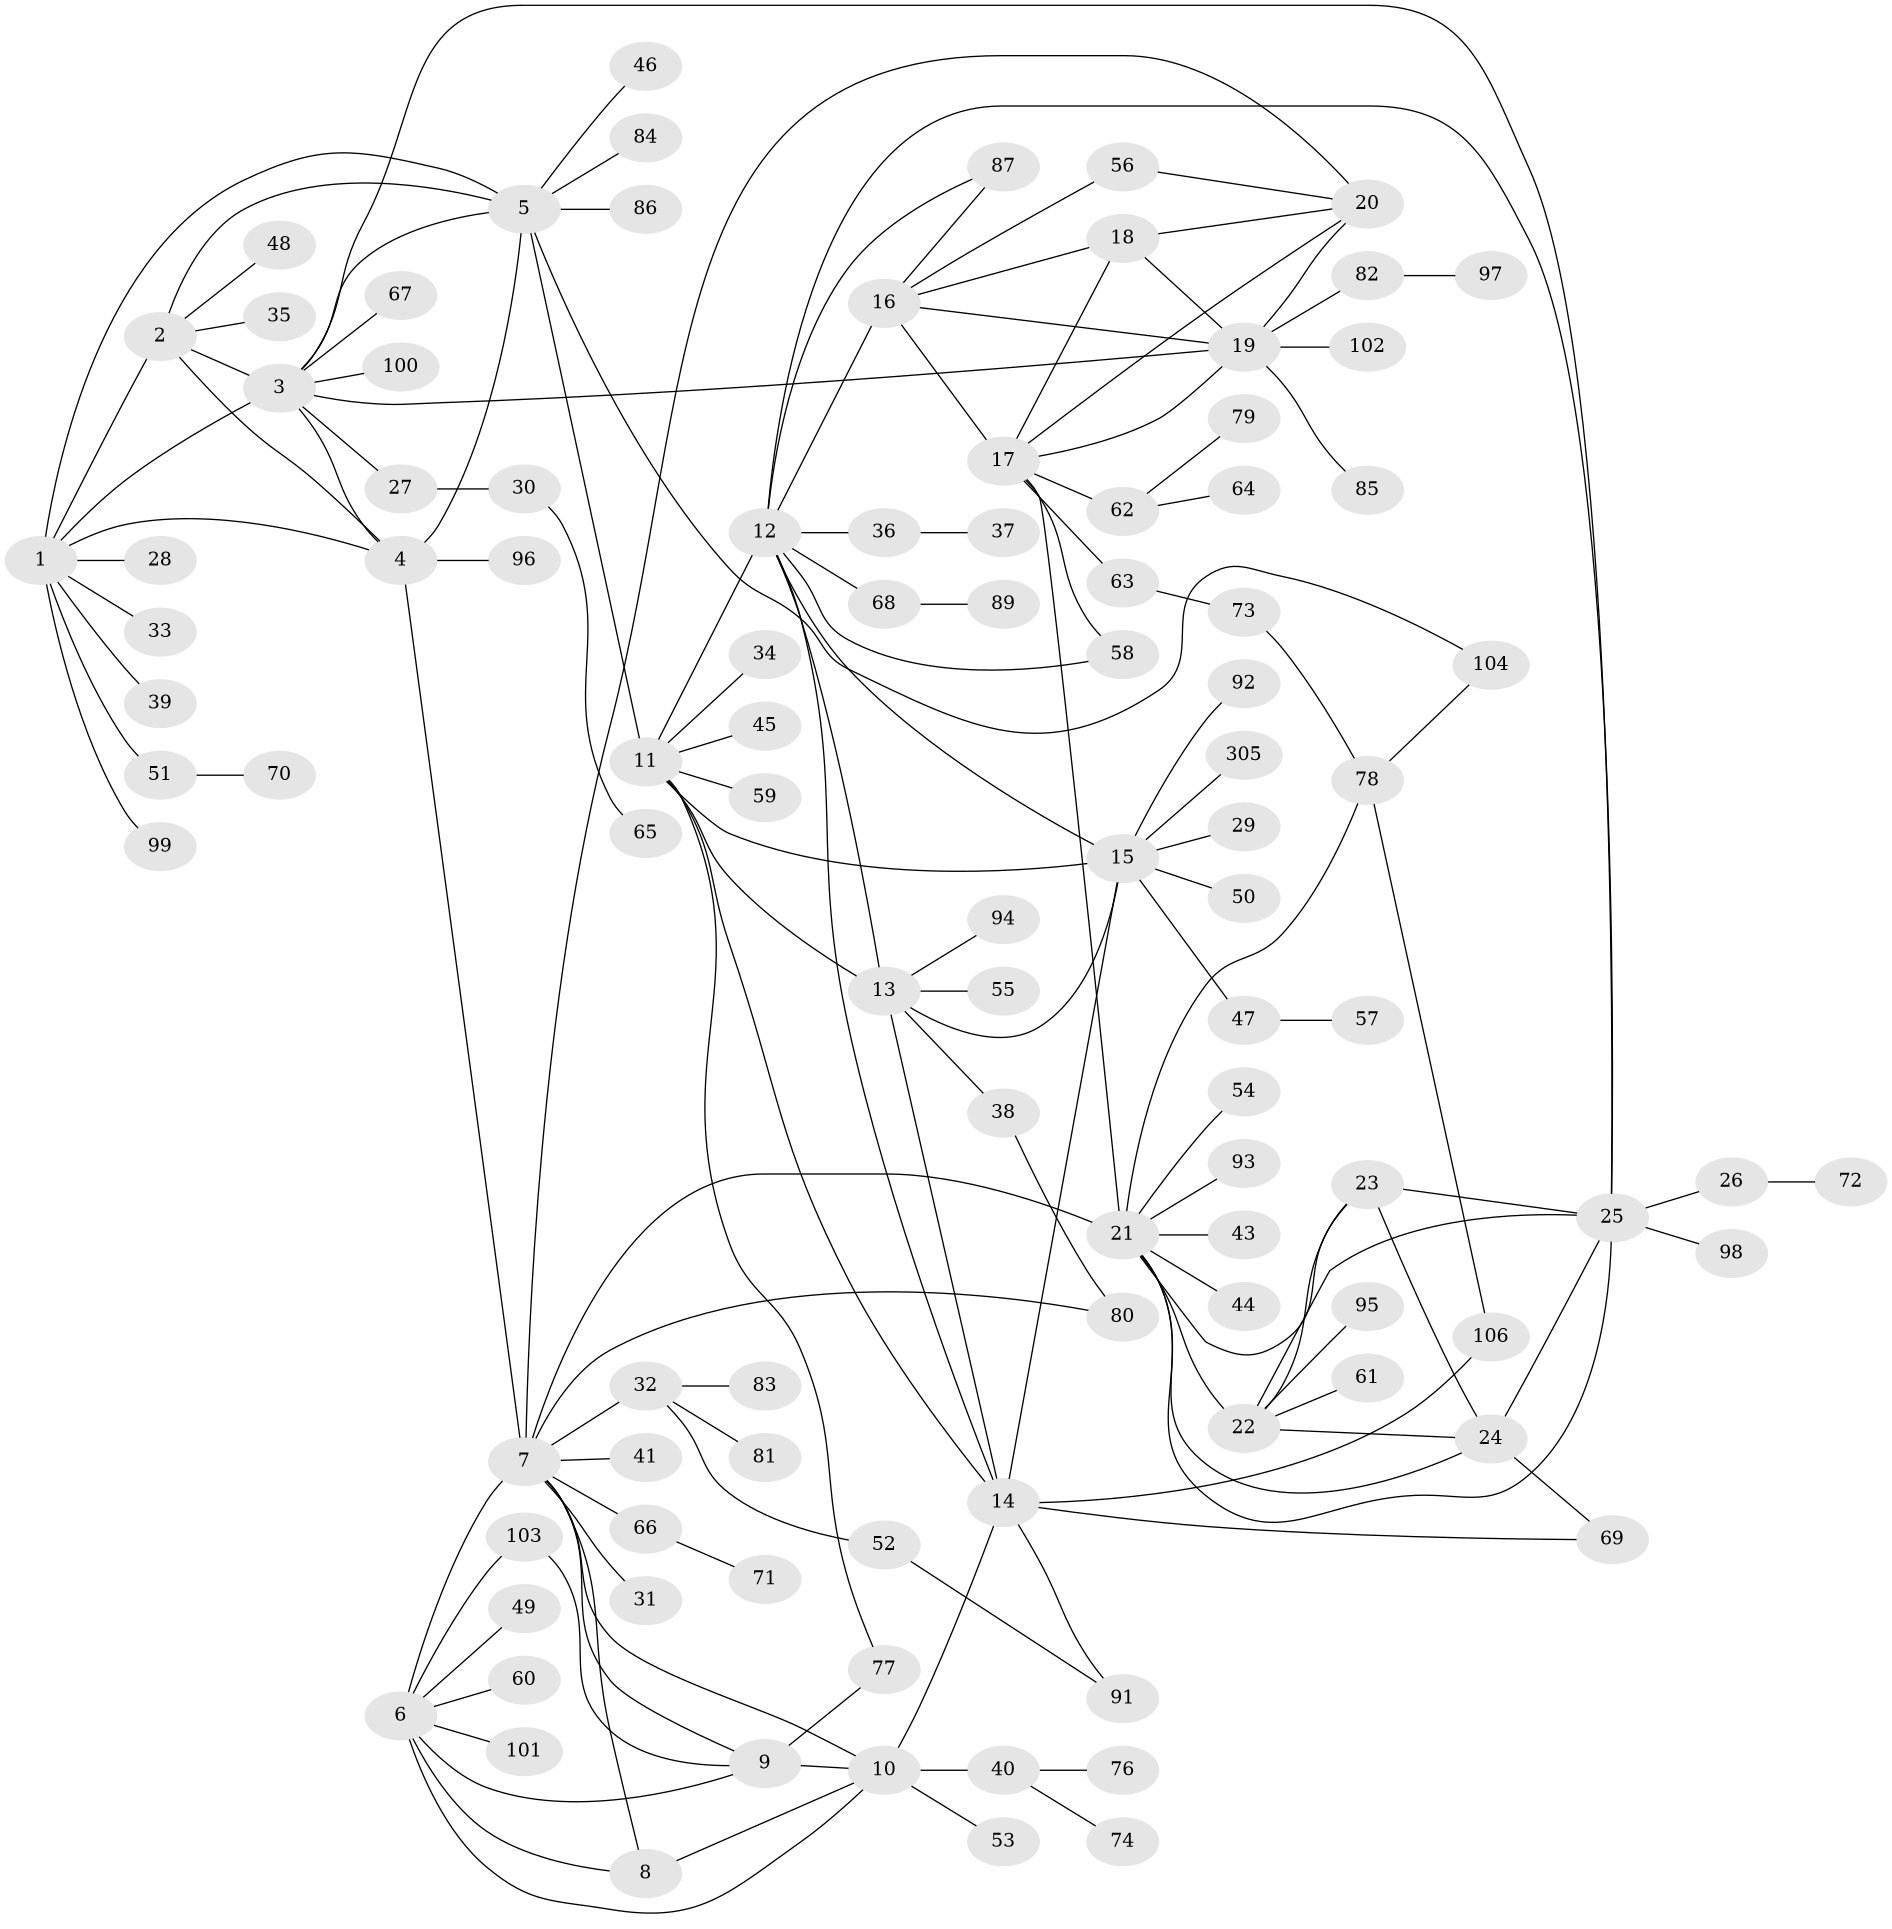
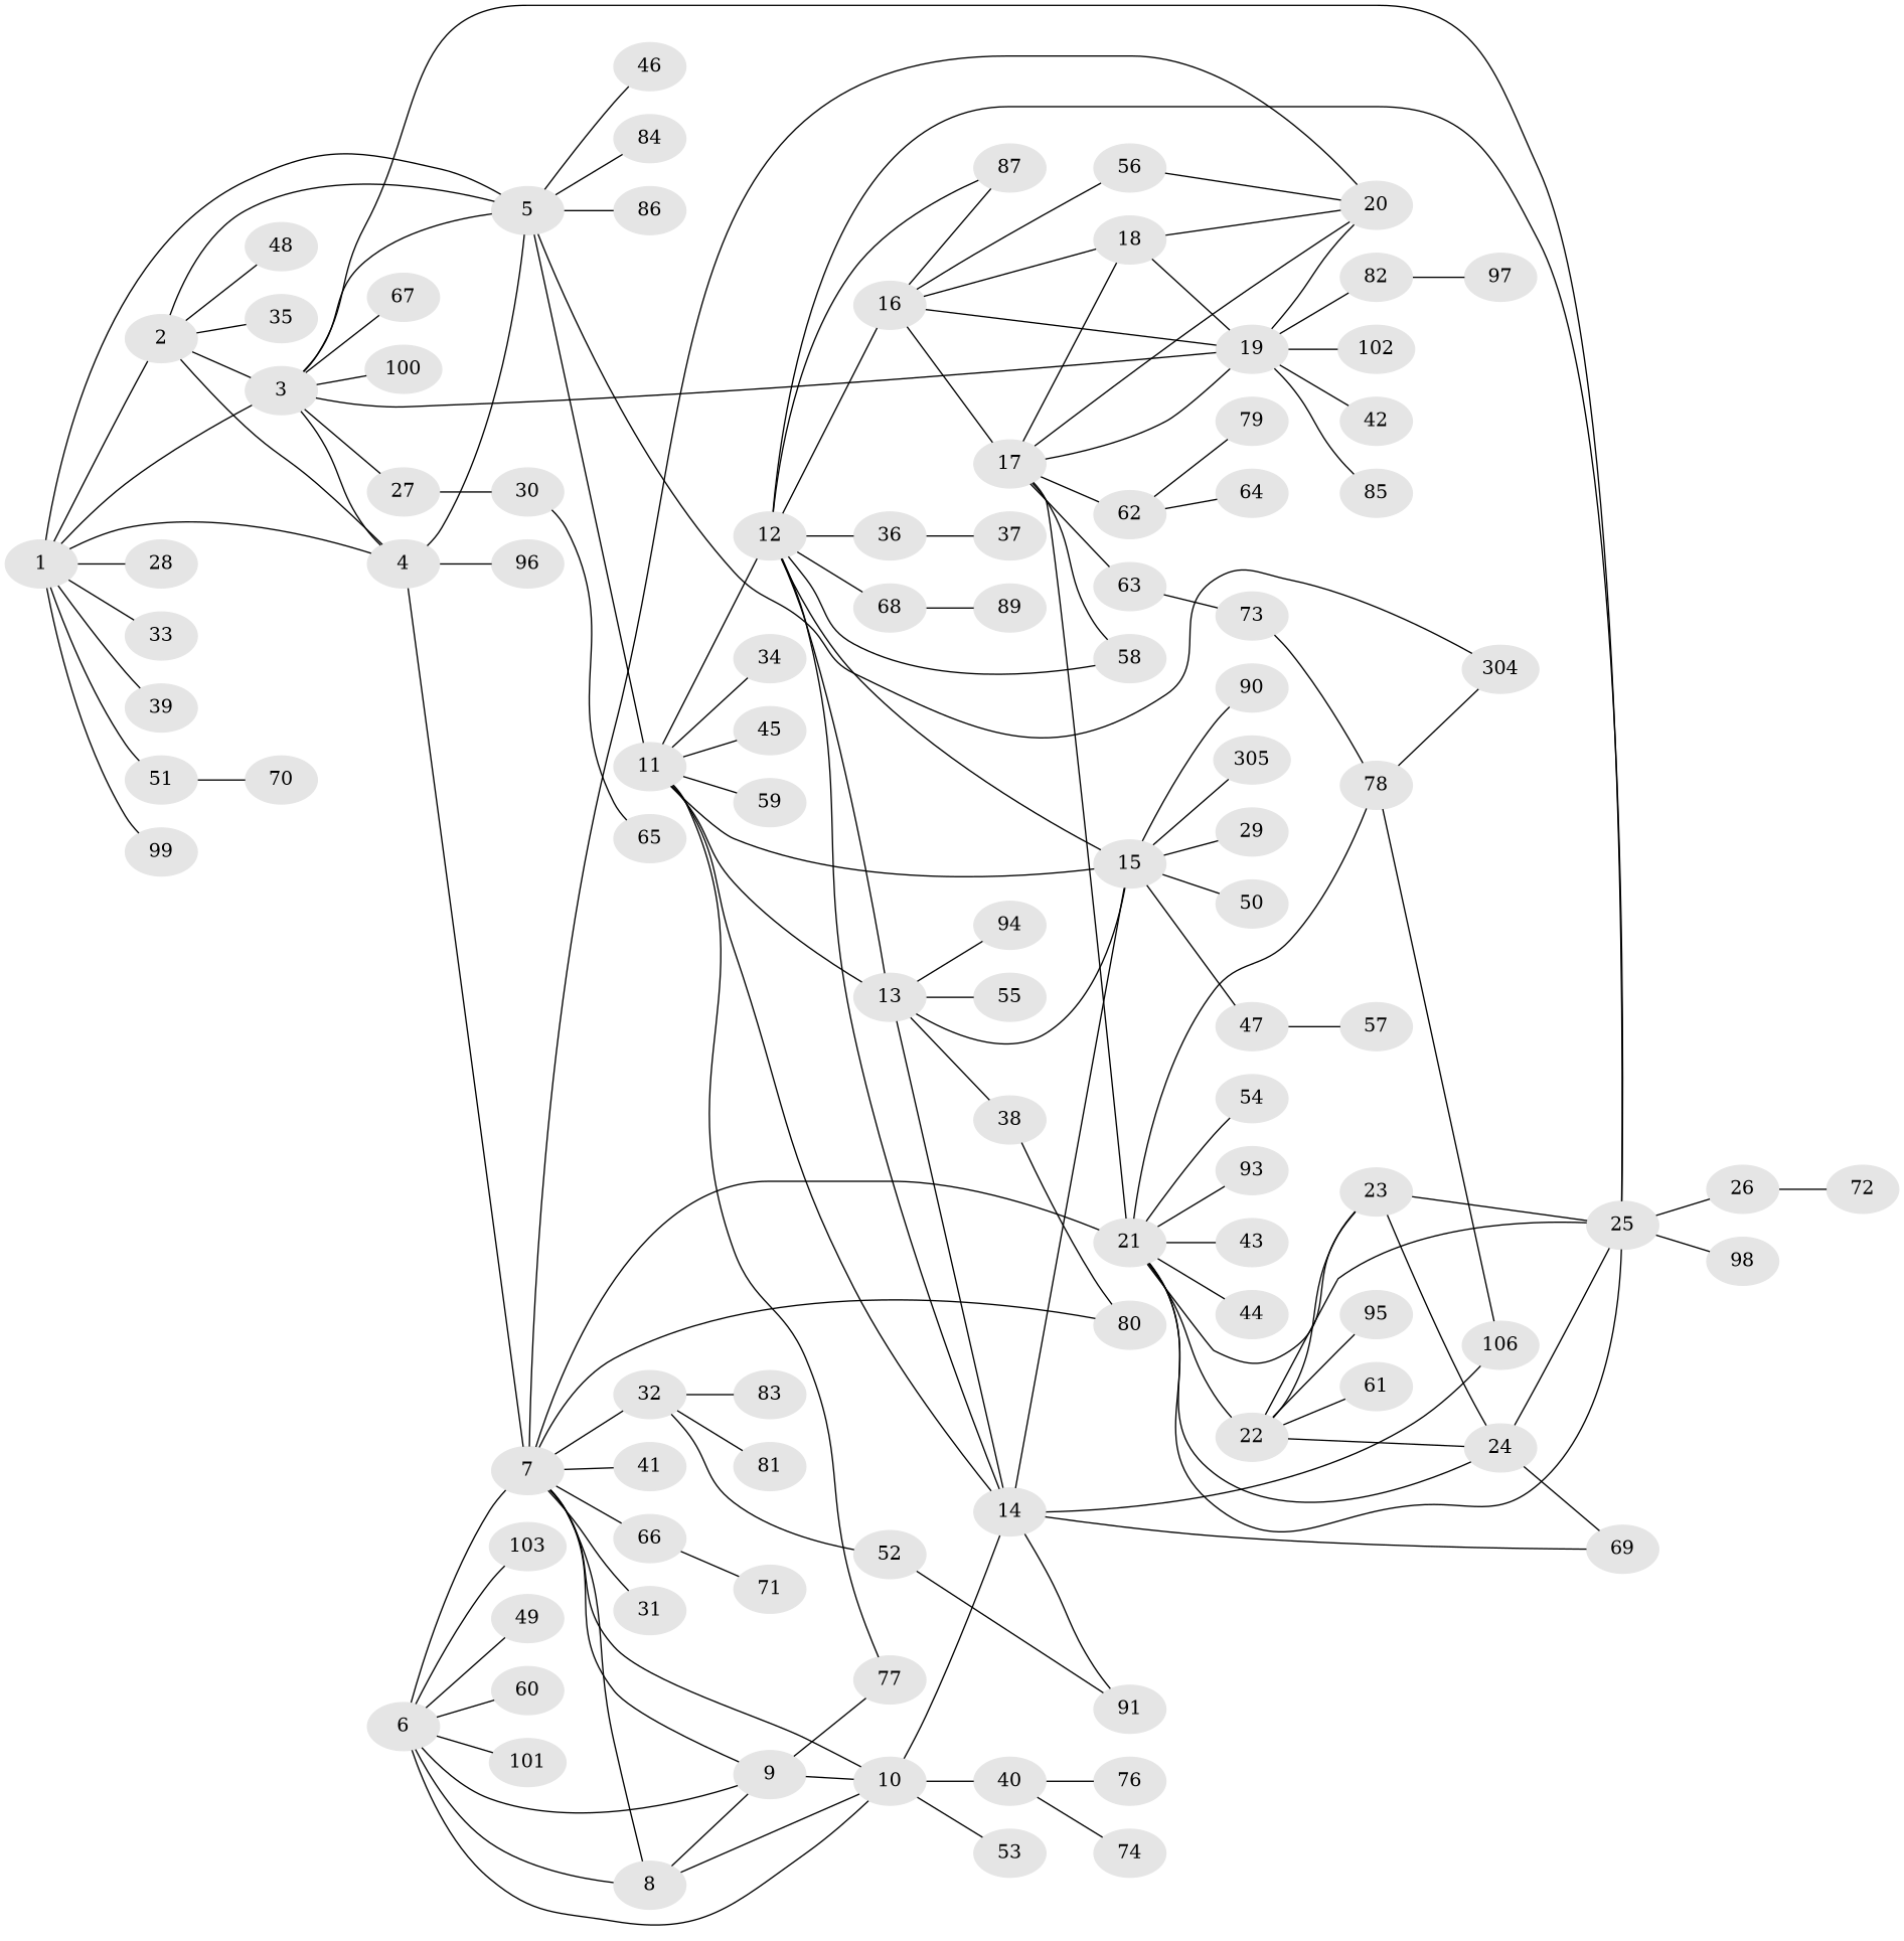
  graph {
    rankdir=LR
    node [color=gray90 style=filled]
    1
    2
    3
    4
    5
    28
    33
    39
    51
    99
    35
    48
    19
    25
    27
    67
    100
    7
    96
    11
    46
    84
    86
-   104
+   104 [label=304]
    70
    20
+   42
    82
    85
    102
    26
    98
    30
    8
    9
    10
    21
    31
    32
    41
    66
    80
    77
    14
    12
    13
    15
    34
    45
    59
    6
    49
    60
    101
    103
    40
    53
    22
    23
    24
    43
    44
    54
    78
    93
    52
    81
    83
    71
    69
    91
    106
    74
    76
    16
    36
    58
    68
    87
    38
    55
    94
    29
    47
    50
-   90 [label=92]
+   90
    n87 [label=305]
    17
    18
    56
    37
    89
    57
    62
    63
    64
    79
    73
    97
    61
    95
    72
    65
    1 -- 2
    1 -- 3
    1 -- 4
    1 -- 5
    1 -- 28
    1 -- 33
    1 -- 39
    1 -- 51
    1 -- 99
    2 -- 3
    2 -- 4
    2 -- 5
    2 -- 35
    2 -- 48
    3 -- 4
    3 -- 5
    3 -- 19
    3 -- 25
    3 -- 27
    3 -- 67
    3 -- 100
    4 -- 5
    4 -- 7
    4 -- 96
    5 -- 11
    5 -- 46
    5 -- 84
    5 -- 86
    5 -- 104
    51 -- 70
    19 -- 20
+   19 -- 42
    19 -- 82
    19 -- 85
    19 -- 102
    25 -- 26
    25 -- 98
    27 -- 30
    7 -- 20
    7 -- 8
    7 -- 9
    7 -- 10
    7 -- 21
    7 -- 31
    7 -- 32
    7 -- 41
    7 -- 66
    7 -- 80
    11 -- 77
    11 -- 14
    11 -- 12
    11 -- 13
    11 -- 15
    11 -- 34
    11 -- 45
    11 -- 59
    82 -- 97
    26 -- 72
    30 -- 65
-   103 -- 9
+   8 -- 9
    8 -- 10
    9 -- 10
    9 -- 77
    10 -- 14
    10 -- 40
    10 -- 53
    21 -- 25
    21 -- 22
    21 -- 23
    21 -- 24
    21 -- 43
    21 -- 44
    21 -- 54
    21 -- 78
    21 -- 93
    32 -- 52
    32 -- 81
    32 -- 83
    66 -- 71
    14 -- 15
    14 -- 69
    14 -- 91
    14 -- 106
    12 -- 25
    12 -- 14
    12 -- 13
    12 -- 15
    12 -- 16
    12 -- 36
    12 -- 58
    12 -- 68
    12 -- 87
    13 -- 14
    13 -- 15
    13 -- 38
    13 -- 55
    13 -- 94
    15 -- 29
    15 -- 47
    15 -- 50
    15 -- 90
    15 -- n87
    6 -- 7
    6 -- 8
    6 -- 9
    6 -- 10
    6 -- 49
    6 -- 60
    6 -- 101
    6 -- 103
    40 -- 74
    40 -- 76
    22 -- 25
    22 -- 23
    22 -- 24
    22 -- 61
    22 -- 95
    23 -- 25
    23 -- 24
    24 -- 25
    24 -- 69
    78 -- 104
    78 -- 106
    52 -- 91
    16 -- 19
    16 -- 87
    16 -- 17
    16 -- 18
    16 -- 56
    36 -- 37
    68 -- 89
    38 -- 80
    47 -- 57
    17 -- 19
    17 -- 20
    17 -- 21
    17 -- 58
    17 -- 18
    17 -- 62
    17 -- 63
    18 -- 19
    18 -- 20
    56 -- 20
    62 -- 64
    62 -- 79
    63 -- 73
    73 -- 78
  }
